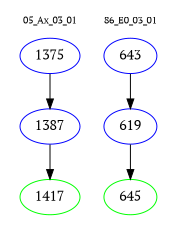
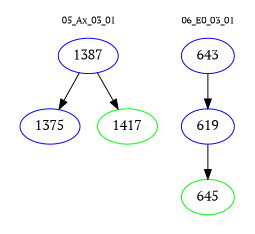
  digraph {
    fontname="PT Serif"
    node [color=blue fontname="PT Serif"]
    edge [color=black fontname="PT Serif"]
    n1 [label=1387]
    n2 [label=1375]
    n3 [color=green label=1417]
    n4 [label=643]
    n5 [label=619]
    n6 [color=green label=645]
    subgraph cluster_1 {
      color=white
      fontsize=10
      label="05_Ax_03_01"
      n1
      n2
      n3
    }
    subgraph cluster_2 {
      color=white
      fontsize=10
-     label="86_E0_03_01"
+     label="06_E0_03_01"
      n4
      n5
      n6
    }
-   n2 -> n1
+   n1 -> n2
    n1 -> n3
    n4 -> n5
    n5 -> n6
  }
